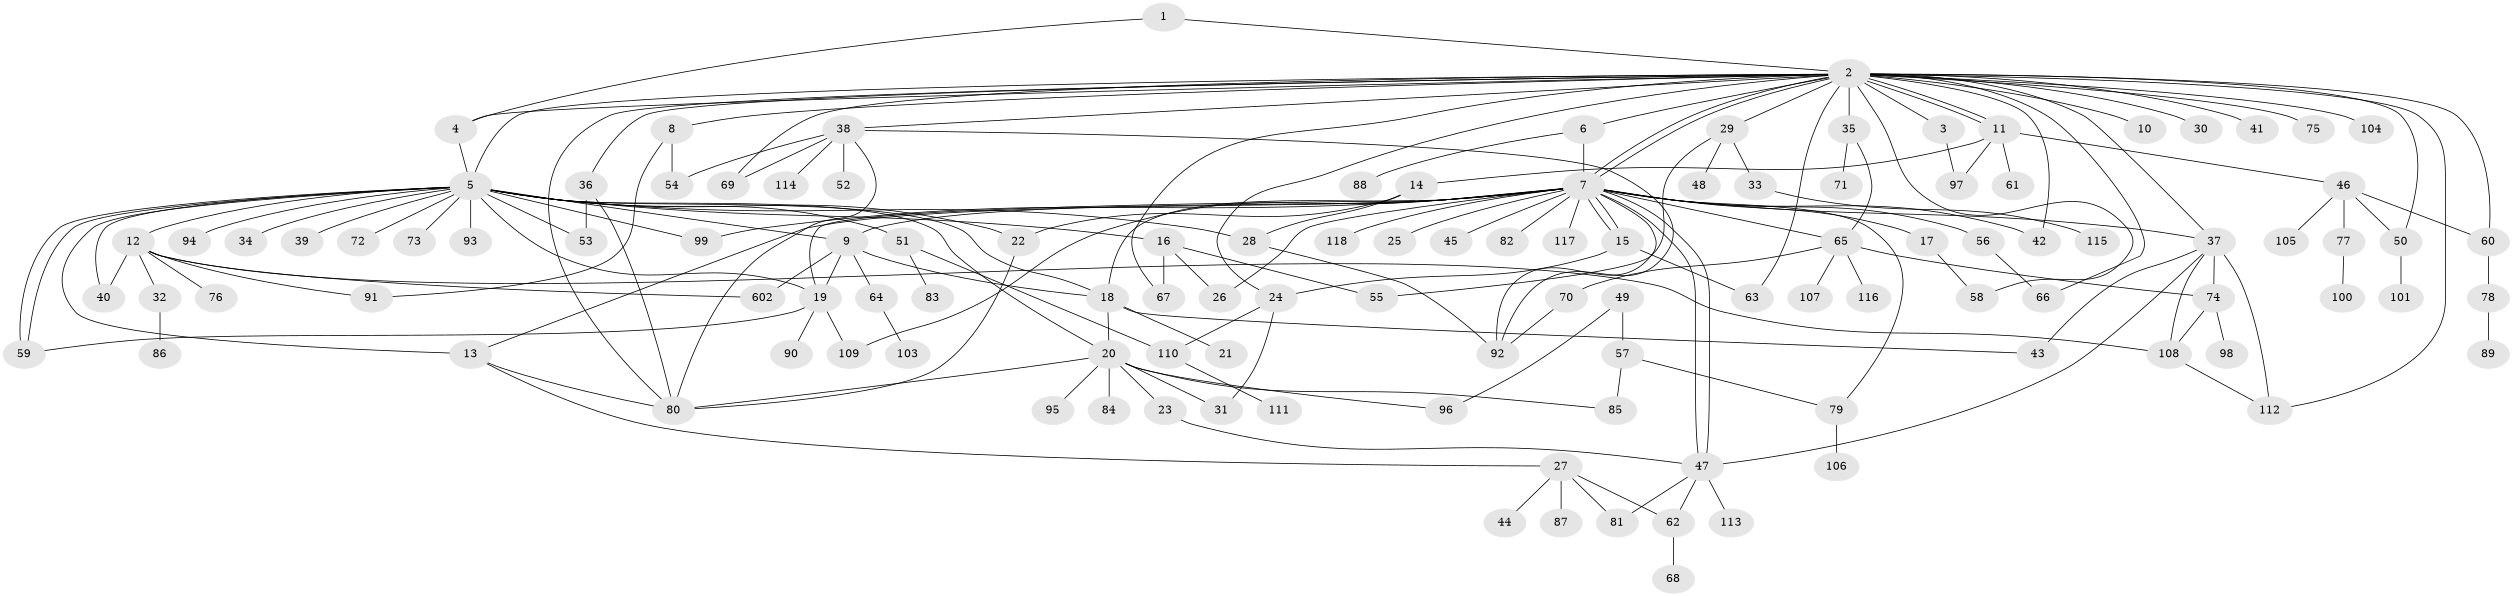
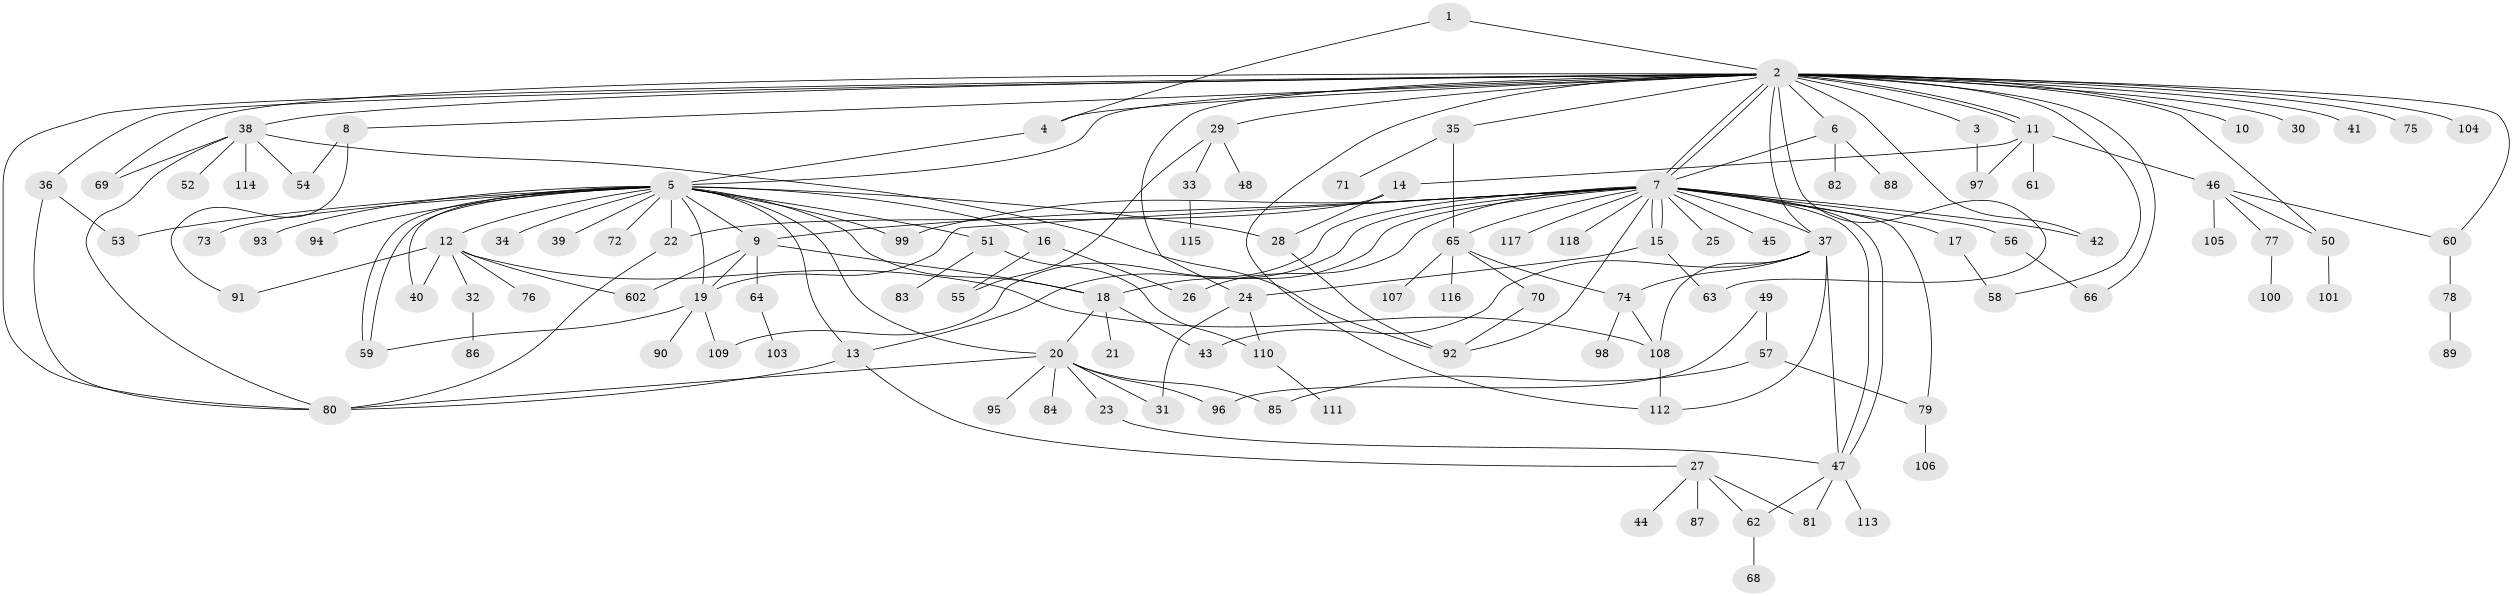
  graph {
    node [color=gray90 style=filled]
    1
    2
    4
    3
    5
    6
    7
    8
    10
    11
    24
    29
    30
    35
    36
    37
    38
    41
    42
    50
    58
    60
    63
    66
-   67
    69
    75
    80
    104
    112
    97
    9
    12
    13
    16
    18
    19
    20
    22
    28
    34
    39
    40
    51
    53
    59
    72
    73
    93
    94
    99
    88
    15
    17
    25
    26
    45
    47
    56
    65
    79
    82
    92
    109
    117
    118
    54
    91
    14
    46
    61
    31
    110
    55
    33
    48
    71
    108
    43
    74
    52
    114
    101
    78
    64
    n86 [label=602]
    32
    76
    27
    21
    90
    23
    84
    95
    96
    85
    83
    62
    81
    113
    70
    107
    116
    106
    103
    77
    105
    86
    44
    87
    49
    57
    111
    68
    115
    98
    100
    89
    1 -- 2
    1 -- 4
    2 -- 4
    2 -- 3
    2 -- 5
    2 -- 6
    2 -- 7
    2 -- 7
    2 -- 8
    2 -- 10
    2 -- 11
    2 -- 11
    2 -- 24
    2 -- 29
    2 -- 30
    2 -- 35
    2 -- 36
    2 -- 37
    2 -- 38
    2 -- 41
    2 -- 42
    2 -- 50
    2 -- 58
    2 -- 60
    2 -- 63
    2 -- 66
-   2 -- 67
    2 -- 69
    2 -- 75
    2 -- 80
    2 -- 104
    2 -- 112
    4 -- 5
    3 -- 97
    5 -- 9
    5 -- 12
    5 -- 13
    5 -- 16
    5 -- 18
    5 -- 19
    5 -- 20
    5 -- 22
    5 -- 28
    5 -- 34
    5 -- 39
    5 -- 40
    5 -- 51
    5 -- 53
    5 -- 59
    5 -- 59
    5 -- 72
    5 -- 73
    5 -- 93
    5 -- 94
    5 -- 99
    6 -- 7
    6 -- 88
    7 -- 37
    7 -- 42
    7 -- 9
    7 -- 13
    7 -- 18
    7 -- 19
    7 -- 99
    7 -- 15
    7 -- 15
    7 -- 17
    7 -- 25
    7 -- 26
    7 -- 45
    7 -- 47
    7 -- 47
    7 -- 56
    7 -- 65
    7 -- 79
-   7 -- 82
+   6 -- 82
    7 -- 92
    7 -- 109
    7 -- 117
    7 -- 118
    8 -- 54
    8 -- 91
    11 -- 97
    11 -- 14
    11 -- 46
    11 -- 61
    24 -- 31
    24 -- 110
    29 -- 55
    29 -- 33
    29 -- 48
    35 -- 65
    35 -- 71
    36 -- 80
    36 -- 53
    37 -- 112
    37 -- 47
    37 -- 108
    37 -- 43
    37 -- 74
    38 -- 69
    38 -- 80
    38 -- 92
    38 -- 54
    38 -- 52
    38 -- 114
    50 -- 101
    60 -- 78
    9 -- 18
    9 -- 19
    9 -- 64
    9 -- n86
    12 -- 40
    12 -- 91
    12 -- 108
    12 -- n86
    12 -- 32
    12 -- 76
    13 -- 80
    13 -- 27
-   16 -- 67
    16 -- 26
    16 -- 55
    18 -- 20
    18 -- 43
    18 -- 21
    19 -- 59
    19 -- 109
    19 -- 90
    20 -- 80
    20 -- 31
    20 -- 23
    20 -- 84
    20 -- 95
    20 -- 96
    20 -- 85
    22 -- 80
    28 -- 92
    51 -- 110
    51 -- 83
    15 -- 24
    15 -- 63
    17 -- 58
    47 -- 62
    47 -- 81
    47 -- 113
    56 -- 66
    65 -- 74
    65 -- 70
    65 -- 107
    65 -- 116
    79 -- 106
    14 -- 22
    14 -- 28
    46 -- 50
    46 -- 60
    46 -- 77
    46 -- 105
    110 -- 111
    33 -- 115
    108 -- 112
    74 -- 108
    74 -- 98
    78 -- 89
    64 -- 103
    32 -- 86
    27 -- 62
    27 -- 81
    27 -- 44
    27 -- 87
    23 -- 47
    62 -- 68
    70 -- 92
    77 -- 100
    49 -- 96
    49 -- 57
    57 -- 79
    57 -- 85
  }
